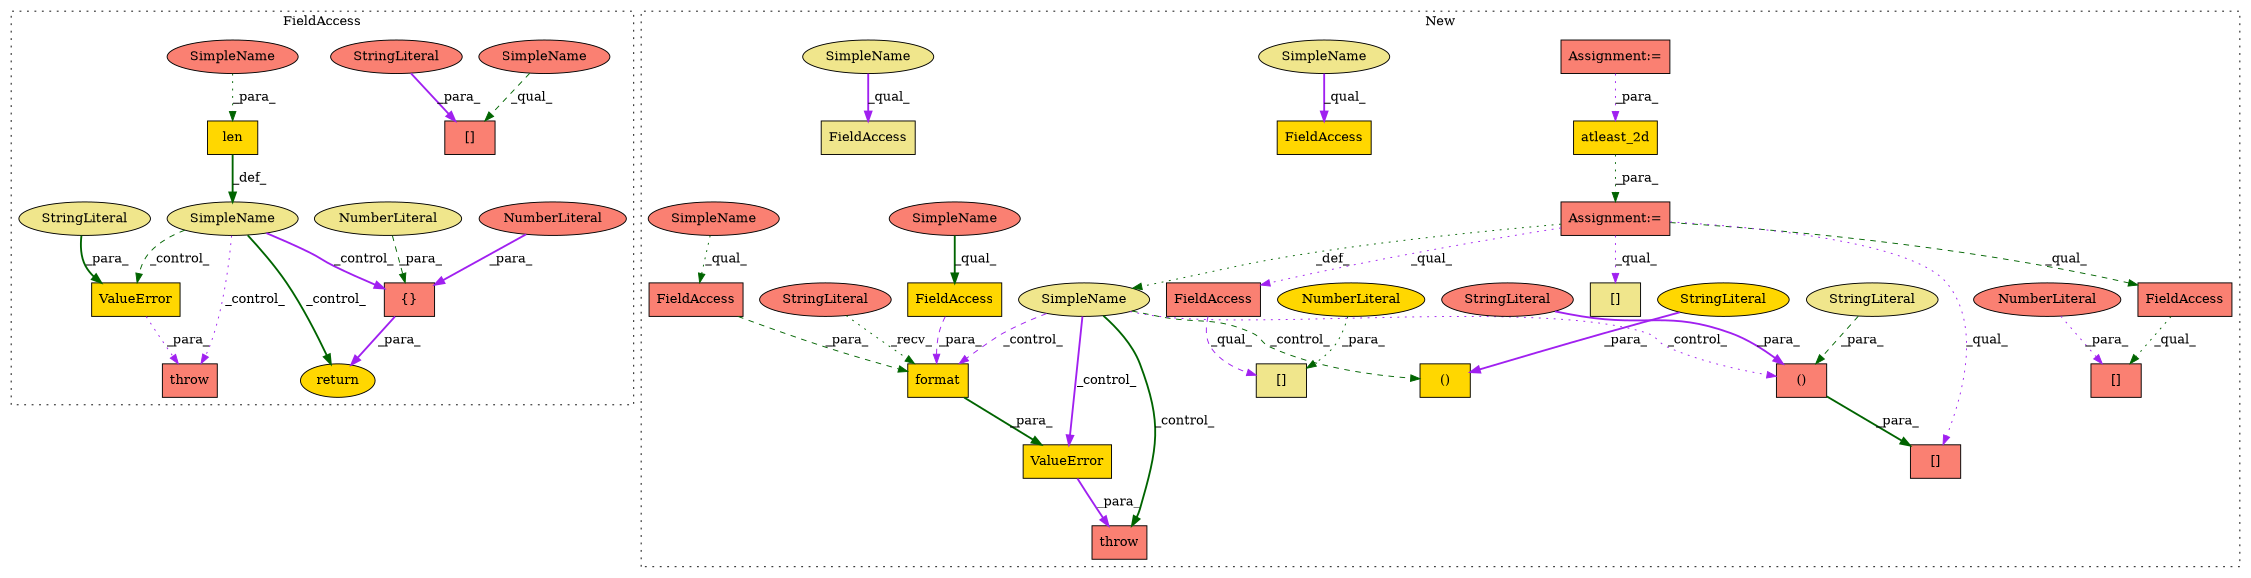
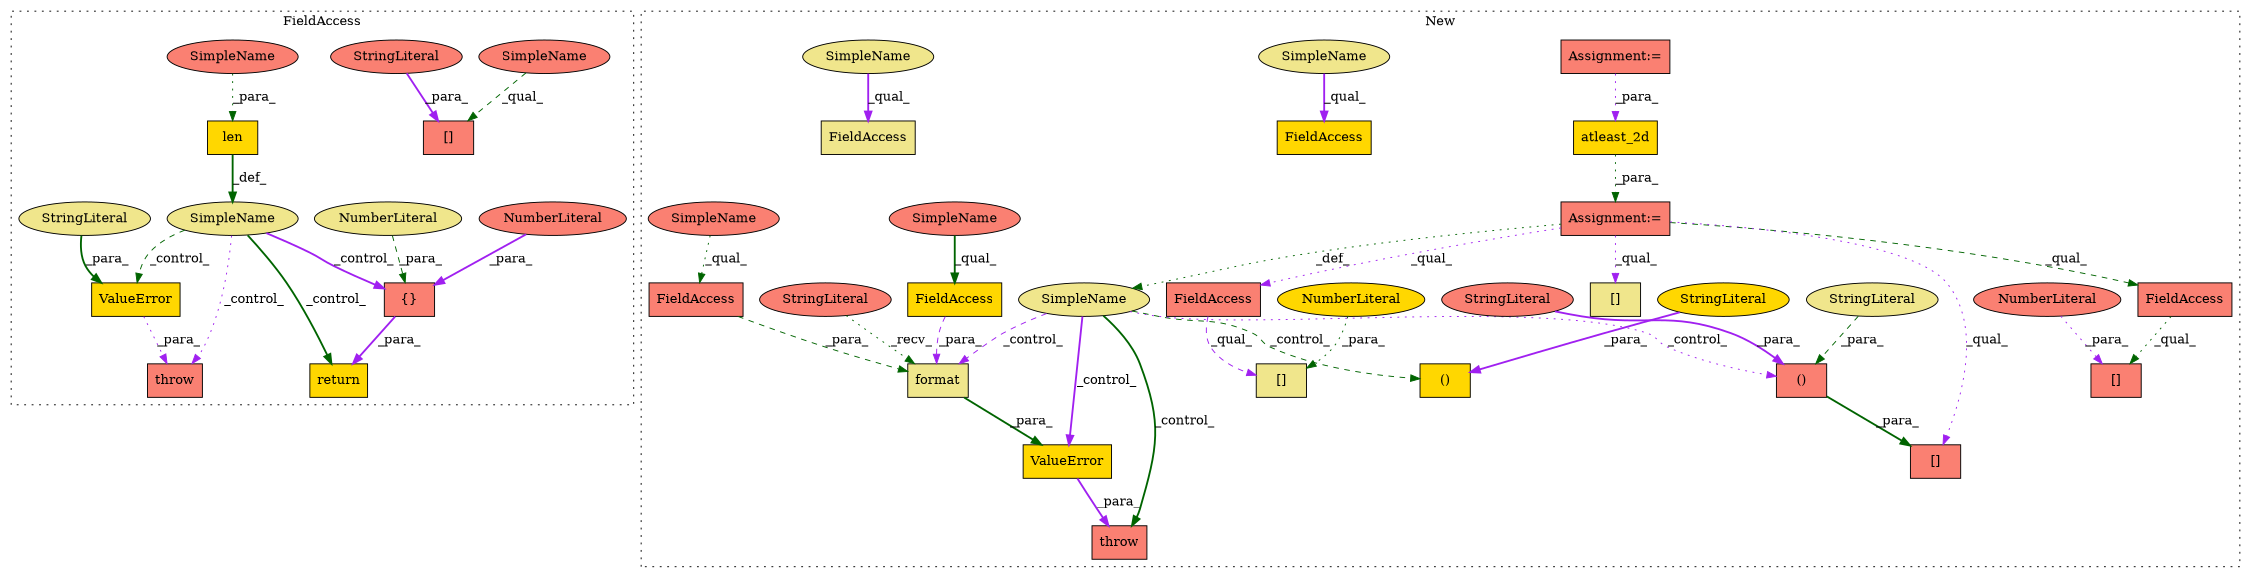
  digraph {
    node [a=42 fillcolor=salmon l=1 shape=box style=filled]
    edge [color=darkgreen style=bold]
    n1 [a=32 fillcolor=gold l="4,1" label=len s="1617,1622"]
    n2 [a=32 fillcolor=gold l="11,1" label=ValueError s="2305,2346"]
    n3 [fillcolor=khaki label=SimpleName shape=ellipse l=""]
-   n4 [a=41 fillcolor=gold l=7 label=return s=1958 shape=ellipse]
+   n4 [a=41 fillcolor=gold l=7 label=return s=1958]
    n5 [a=4 l="1,1" label="{}" s="1678,1682"]
    n6 [a=34 label=NumberLiteral s=1681 shape=ellipse]
    n7 [a=34 fillcolor=khaki label=NumberLiteral s=1679 shape=ellipse]
    n8 [a=45 fillcolor=khaki l=30 label=StringLiteral s=2316 shape=ellipse]
    n9 [a=53 l=6 label=throw s=2299]
    n10 [a=2 l="2,1" label="[]" s="2234,2254"]
    n11 [a=45 l=18 label=StringLiteral s=2236 shape=ellipse]
    n12 [label=SimpleName s=2234 shape=ellipse]
    n13 [label=SimpleName s=1621 shape=ellipse]
    n14 [a=32 fillcolor=gold l="11,1" label=atleast_2d s="2677,2689"]
    n15 [a=7 label="Assignment:=" s=2670]
    n16 [a=22 l=7 label=FieldAccess s=2725]
    n17 [a=32 fillcolor=gold l="11,1" label=ValueError s="3526,3635"]
    n18 [fillcolor=khaki label=SimpleName shape=ellipse l=""]
    n19 [a=53 l=6 label=throw s=3520]
    n20 [a=22 l=7 label=FieldAccess s=2766]
    n21 [a=2 l="8,1" label="[]" s="2725,2734"]
    n22 [a=34 label=NumberLiteral s=2733 shape=ellipse]
    n23 [a=2 fillcolor=khaki l="8,1" label="[]" s="2766,2775"]
    n24 [a=34 fillcolor=gold label=NumberLiteral s=2774 shape=ellipse]
    n25 [a=2 l="9,2" label="[]" s="3439,3495"]
-   n26 [a=32 fillcolor=gold l="7,1" label=format s="3588,3634"]
+   n26 [a=32 fillcolor=khaki l="7,1" label=format s="3588,3634"]
    n27 [a=22 l=7 label=FieldAccess s=3627]
    n28 [a=22 fillcolor=gold l=7 label=FieldAccess s=3607]
    n29 [a=22 fillcolor=khaki l=7 label=FieldAccess s=2747]
    n30 [a=22 fillcolor=gold l=7 label=FieldAccess s=3615]
    n31 [a=45 l=50 label=StringLiteral s=3537 shape=ellipse]
    n32 [a=106 fillcolor=gold l=30 label="()" s=3277]
    n33 [a=2 fillcolor=khaki l="8,1" label="[]" s="3141,3150"]
    n34 [a=106 l=47 label="()" s=3448]
    n35 [a=45 fillcolor=gold l=16 label=StringLiteral s=3291 shape=ellipse]
    n36 [a=45 l=18 label=StringLiteral s=3448 shape=ellipse]
    n37 [a=45 fillcolor=khaki l=16 label=StringLiteral s=3479 shape=ellipse]
    n38 [a=7 label="Assignment:=" s=2559]
    n39 [l=3 label=SimpleName s=3627 shape=ellipse]
    n40 [fillcolor=khaki l=3 label=SimpleName s=3615 shape=ellipse]
    n41 [l=3 label=SimpleName s=3607 shape=ellipse]
    n42 [fillcolor=khaki l=3 label=SimpleName s=2747 shape=ellipse]
    subgraph cluster_1 {
      label=FieldAccess
      style=dotted
      n1
      n2
      n3
      n4
      n5
      n6
      n7
      n8
      n9
      n10
      n11
      n12
      n13
    }
    subgraph cluster_2 {
      label=New
      style=dotted
      n14
      n15
      n16
      n17
      n18
      n19
      n20
      n21
      n22
      n23
      n24
      n25
      n26
      n27
      n28
      n29
      n30
      n31
      n32
      n33
      n34
      n35
      n36
      n37
      n38
      n39
      n40
      n41
      n42
    }
    n1 -> n3 [label=_def_]
    n2 -> n9 [color=purple label=_para_ style=dotted]
    n3 -> n2 [label=_control_ style=dashed]
    n3 -> n4 [label=_control_]
    n3 -> n5 [color=purple label=_control_]
    n3 -> n9 [color=purple label=_control_ style=dotted]
    n5 -> n4 [color=purple label=_para_]
    n6 -> n5 [color=purple label=_para_]
    n7 -> n5 [label=_para_ style=dashed]
    n8 -> n2 [label=_para_]
    n11 -> n10 [color=purple label=_para_]
    n12 -> n10 [label=_qual_ style=dashed]
    n13 -> n1 [label=_para_ style=dotted]
    n14 -> n15 [label=_para_ style=dotted]
    n15 -> n16 [label=_qual_ style=dashed]
    n15 -> n18 [label=_def_ style=dotted]
    n15 -> n20 [color=purple label=_qual_ style=dotted]
    n15 -> n25 [color=purple label=_qual_ style=dotted]
    n15 -> n33 [color=purple label=_qual_ style=dotted]
    n16 -> n21 [label=_qual_ style=dotted]
    n17 -> n19 [color=purple label=_para_]
    n18 -> n17 [color=purple label=_control_]
    n18 -> n19 [label=_control_]
    n18 -> n26 [color=purple label=_control_ style=dashed]
    n18 -> n32 [label=_control_ style=dashed]
    n18 -> n34 [color=purple label=_control_ style=dotted]
    n20 -> n23 [color=purple label=_qual_ style=dashed]
    n22 -> n21 [color=purple label=_para_ style=dotted]
    n24 -> n23 [label=_para_ style=dotted]
    n26 -> n17 [label=_para_]
    n27 -> n26 [label=_para_ style=dashed]
    n28 -> n26 [color=purple label=_para_ style=dashed]
    n31 -> n26 [label=_recv_ style=dotted]
    n34 -> n25 [label=_para_]
    n35 -> n32 [color=purple label=_para_]
    n36 -> n34 [color=purple label=_para_]
    n37 -> n34 [label=_para_ style=dashed]
    n38 -> n14 [color=purple label=_para_ style=dotted]
    n39 -> n27 [label=_qual_ style=dotted]
    n40 -> n30 [color=purple label=_qual_]
    n41 -> n28 [label=_qual_]
    n42 -> n29 [color=purple label=_qual_]
  }
